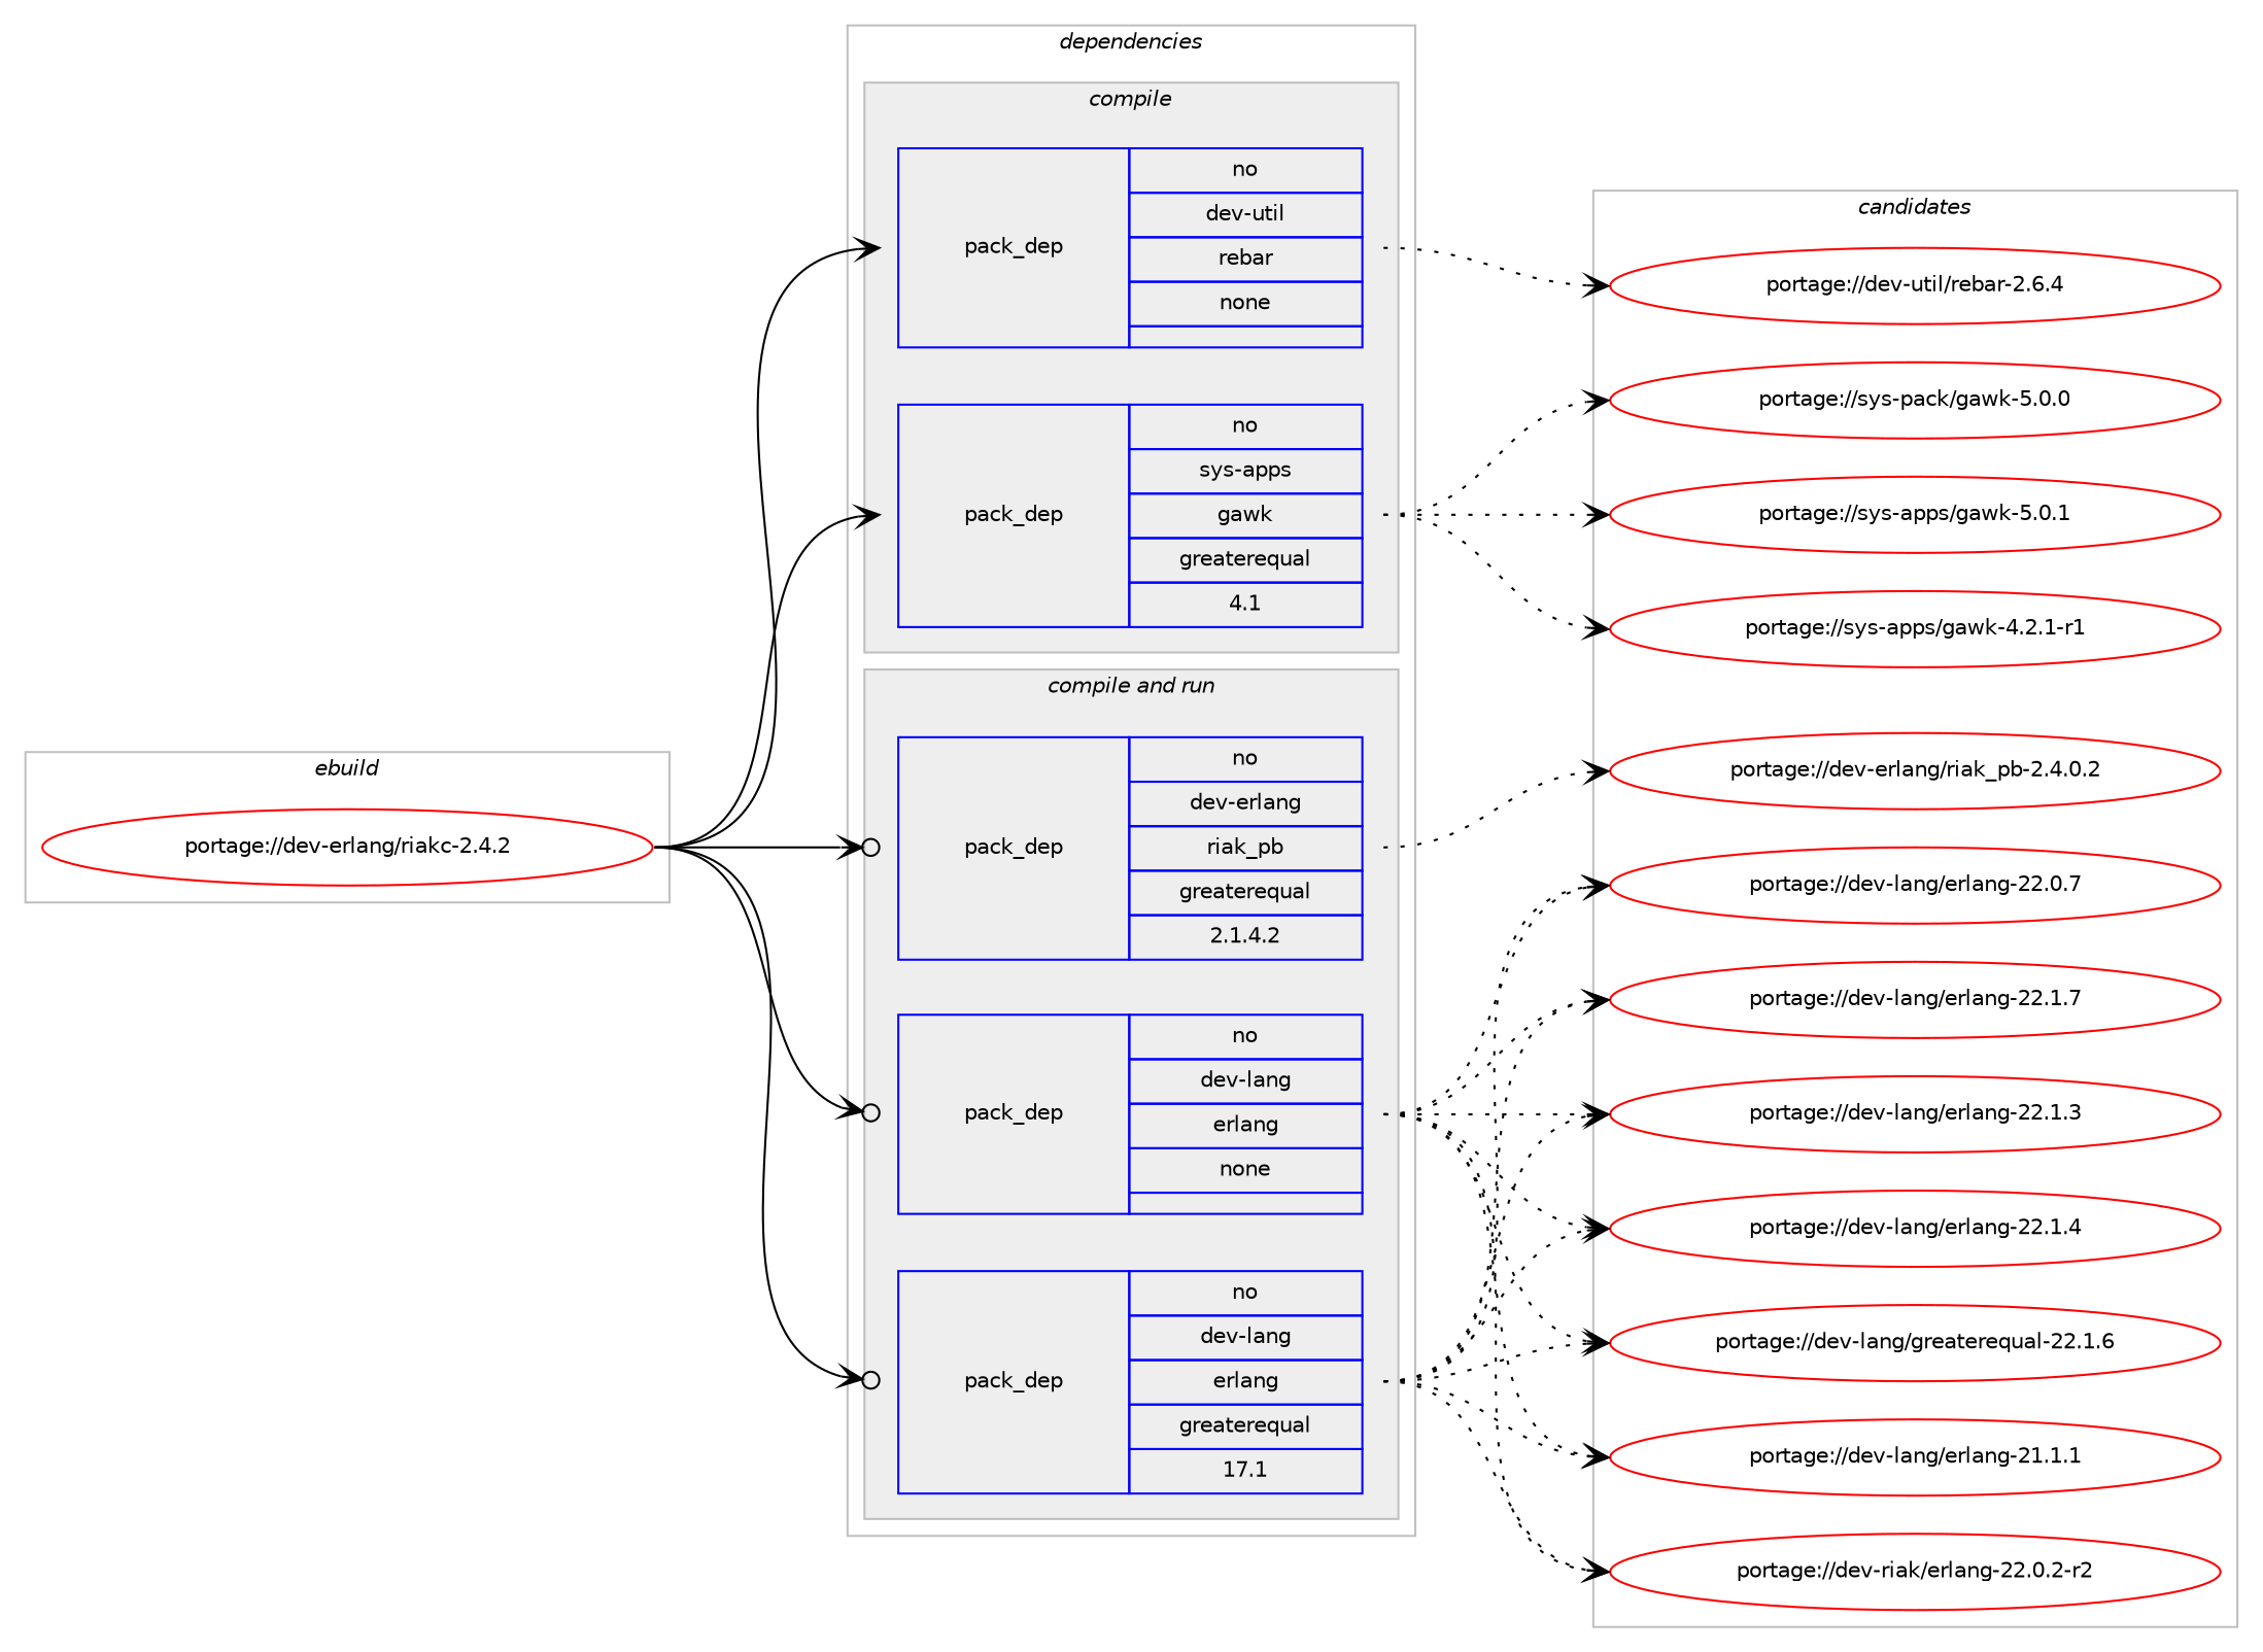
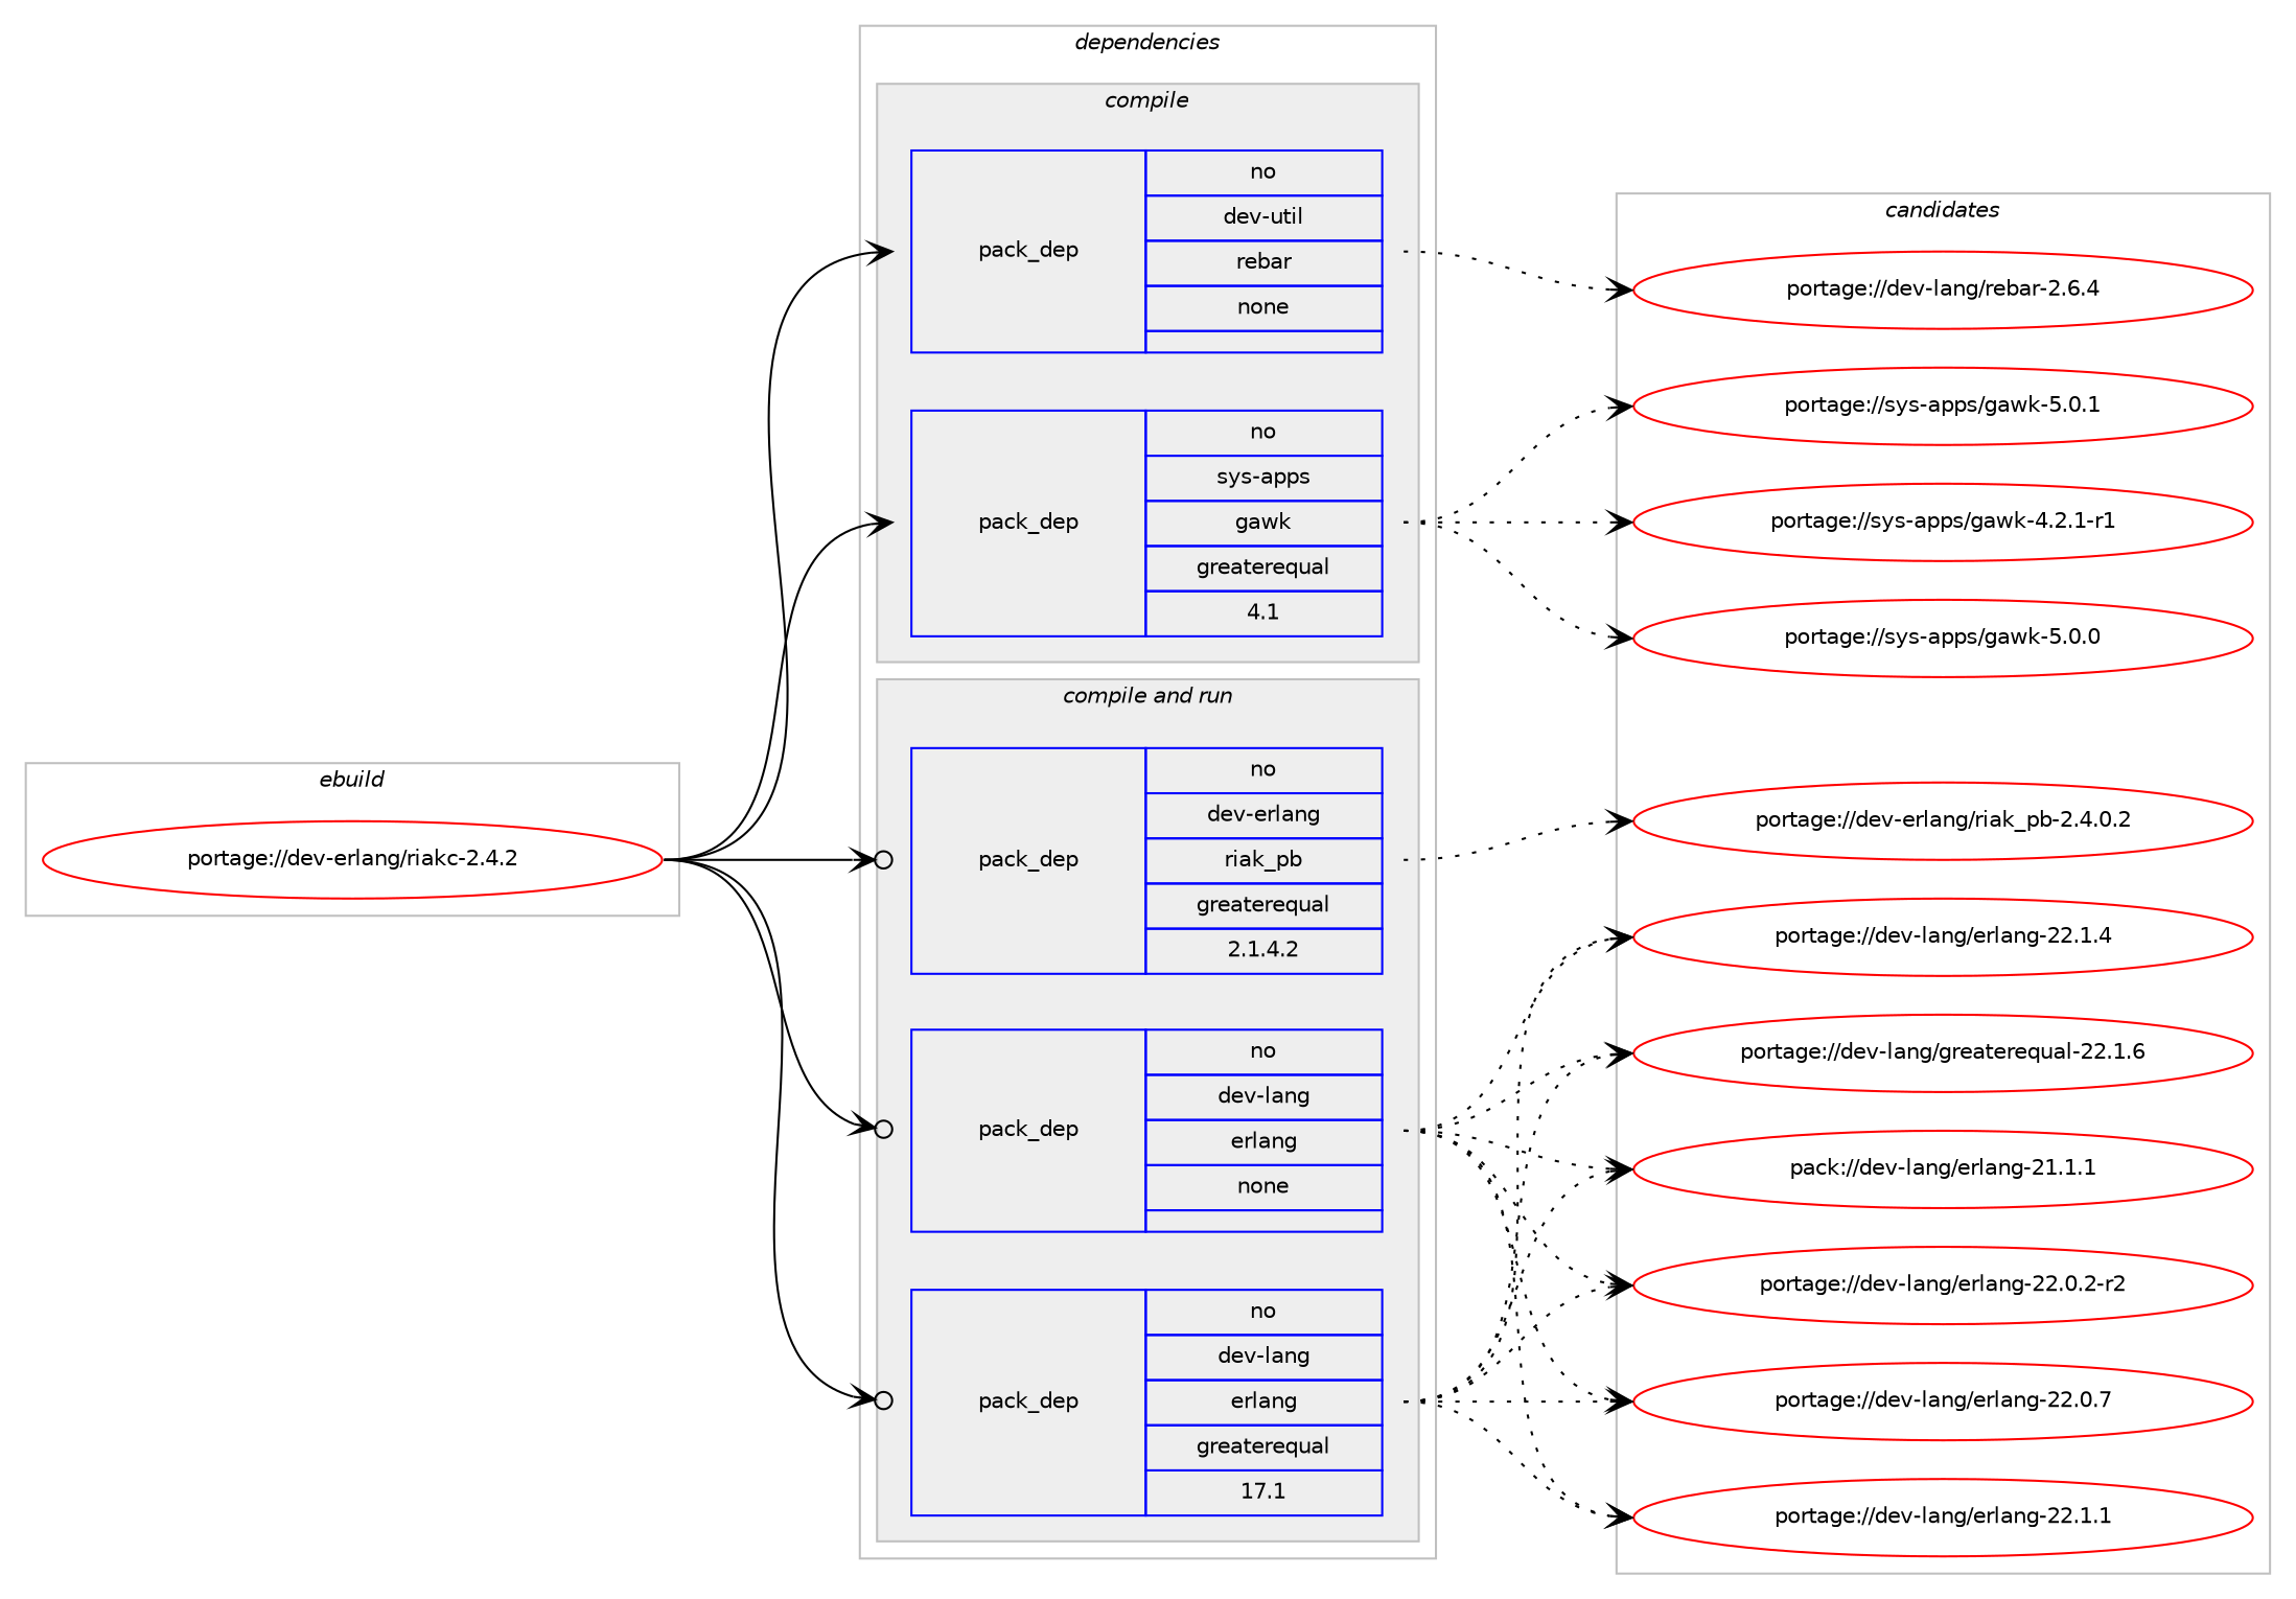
  digraph {
    compound=true
    concentrate=true
    fontname=Helvetica
    fontsize=10
    newrank=true
    rankdir=LR
    ranksep=1.5
    node [color=red fontname=Helvetica fontsize=10]
    edge [arrowhead=vee headport=w style=dotted tailport=e weight=100]
    n1 [label="portage://dev-erlang/riakc-2.4.2" width=4]
    n2 [color=blue label=<<TABLE BORDER="0" CELLBORDER="1" CELLSPACING="0" CELLPADDING="4" WIDTH="220"><TR><TD ROWSPAN="6" CELLPADDING="30">pack_dep</TD></TR><TR><TD WIDTH="110">no</TD></TR><TR><TD>dev-util</TD></TR><TR><TD>rebar</TD></TR><TR><TD>none</TD></TR><TR><TD></TD></TR></TABLE>> shape=none]
    n3 [color=blue label=<<TABLE BORDER="0" CELLBORDER="1" CELLSPACING="0" CELLPADDING="4" WIDTH="220"><TR><TD ROWSPAN="6" CELLPADDING="30">pack_dep</TD></TR><TR><TD WIDTH="110">no</TD></TR><TR><TD>sys-apps</TD></TR><TR><TD>gawk</TD></TR><TR><TD>greaterequal</TD></TR><TR><TD>4.1</TD></TR></TABLE>> shape=none]
    n4 [color=blue label=<<TABLE BORDER="0" CELLBORDER="1" CELLSPACING="0" CELLPADDING="4" WIDTH="220"><TR><TD ROWSPAN="6" CELLPADDING="30">pack_dep</TD></TR><TR><TD WIDTH="110">no</TD></TR><TR><TD>dev-erlang</TD></TR><TR><TD>riak_pb</TD></TR><TR><TD>greaterequal</TD></TR><TR><TD>2.1.4.2</TD></TR></TABLE>> shape=none]
    n5 [color=blue label=<<TABLE BORDER="0" CELLBORDER="1" CELLSPACING="0" CELLPADDING="4" WIDTH="220"><TR><TD ROWSPAN="6" CELLPADDING="30">pack_dep</TD></TR><TR><TD WIDTH="110">no</TD></TR><TR><TD>dev-lang</TD></TR><TR><TD>erlang</TD></TR><TR><TD>greaterequal</TD></TR><TR><TD>17.1</TD></TR></TABLE>> shape=none]
    n6 [color=blue label=<<TABLE BORDER="0" CELLBORDER="1" CELLSPACING="0" CELLPADDING="4" WIDTH="220"><TR><TD ROWSPAN="6" CELLPADDING="30">pack_dep</TD></TR><TR><TD WIDTH="110">no</TD></TR><TR><TD>dev-lang</TD></TR><TR><TD>erlang</TD></TR><TR><TD>none</TD></TR><TR><TD></TD></TR></TABLE>> shape=none]
-   n7 [label="portage://dev-util/rebar-2.6.4" width=4]
+   n7 [label="portage://dev-lang/rebar-2.6.4" width=4]
    n8 [label="portage://sys-apps/gawk-4.2.1-r1" width=4]
-   n9 [label="portage://sys-pack/gawk-5.0.0" width=4]
+   n9 [label="portage://sys-apps/gawk-5.0.0" width=4]
    n10 [label="portage://sys-apps/gawk-5.0.1" width=4]
    n11 [label="portage://dev-erlang/riak_pb-2.4.0.2" width=4]
-   n12 [label="portage://dev-lang/erlang-21.1.1" width=4]
-   n13 [label="portage://dev-riak/erlang-22.0.2-r2" width=4]
+   n12 [label="pack://dev-lang/erlang-21.1.1" width=4]
+   n13 [label="portage://dev-lang/erlang-22.0.2-r2" width=4]
    n14 [label="portage://dev-lang/erlang-22.0.7" width=4]
-   n15 [label="portage://dev-lang/erlang-22.1.7" width=4]
-   n16 [label="portage://dev-lang/erlang-22.1.3" width=4]
+   n15 [label="portage://dev-lang/erlang-22.1.1" width=4]
    n17 [label="portage://dev-lang/erlang-22.1.4" width=4]
    n18 [label="portage://dev-lang/greaterequal-22.1.6" width=4]
    subgraph cluster_1 {
      color=gray
      label=<<i>ebuild</i>>
      rank=same
      n1
    }
    subgraph cluster_2 {
      color=gray
      label=<<i>dependencies</i>>
      subgraph cluster_3 {
        color=gray
        fillcolor="#eeeeee"
        label=<<i>compile</i>>
        style=filled
        subgraph sub_4 {
          color=gray
          fillcolor="#eeeeee"
          label=<<i>compile</i>>
          style=filled
          n2
        }
        subgraph sub_5 {
          color=gray
          fillcolor="#eeeeee"
          label=<<i>compile</i>>
          style=filled
          n3
        }
      }
      subgraph cluster_6 {
        color=gray
        fillcolor="#eeeeee"
        label=<<i>compile and run</i>>
        style=filled
        subgraph sub_7 {
          color=gray
          fillcolor="#eeeeee"
          label=<<i>compile and run</i>>
          style=filled
          n4
        }
        subgraph sub_8 {
          color=gray
          fillcolor="#eeeeee"
          label=<<i>compile and run</i>>
          style=filled
          n5
        }
        subgraph sub_9 {
          color=gray
          fillcolor="#eeeeee"
          label=<<i>compile and run</i>>
          style=filled
          n6
        }
      }
      subgraph cluster_10 {
        color=gray
        fillcolor="#eeeeee"
        label=<<i>run</i>>
        style=filled
      }
    }
    subgraph cluster_11 {
      color=gray
      label=<<i>candidates</i>>
      rank=same
      subgraph sub_12 {
        color=black
        label=<<i>candidates</i>>
        nodesep=1
        rank=same
        n7
      }
      subgraph sub_13 {
        color=black
        label=<<i>candidates</i>>
        nodesep=1
        rank=same
        n8
        n9
        n10
      }
      subgraph sub_14 {
        color=black
        label=<<i>candidates</i>>
        nodesep=1
        rank=same
        n11
      }
      subgraph sub_15 {
        color=black
        label=<<i>candidates</i>>
        nodesep=1
        rank=same
        n12
        n13
        n14
        n15
-       n16
        n17
        n18
      }
      subgraph sub_16 {
        color=black
        label=<<i>candidates</i>>
        nodesep=1
        rank=same
        n12
        n13
        n14
        n15
-       n16
        n17
        n18
      }
    }
    n1 -> n2 [style=solid weight=20]
    n1 -> n3 [style=solid weight=20]
    n1 -> n4 [arrowhead=odotvee style=solid weight=20]
    n1 -> n5 [arrowhead=odotvee style=solid weight=20]
    n1 -> n6 [arrowhead=odotvee style=solid weight=20]
    n2 -> n7
    n3 -> n8
    n3 -> n9
    n3 -> n10
    n4 -> n11
    n5 -> n12
    n5 -> n13
    n5 -> n14
    n5 -> n15
-   n5 -> n16
    n5 -> n17
    n5 -> n18
    n6 -> n12
    n6 -> n13
    n6 -> n14
    n6 -> n15
-   n6 -> n16
    n6 -> n17
    n6 -> n18
  }
